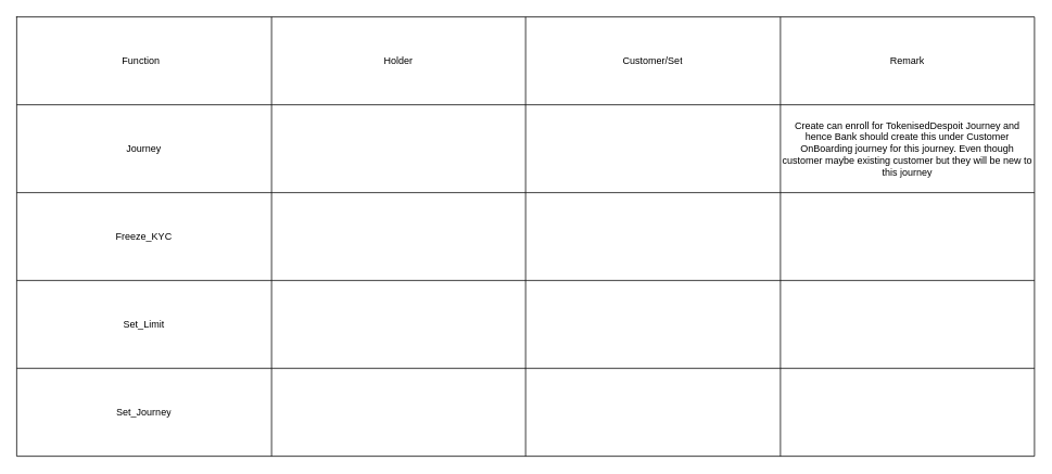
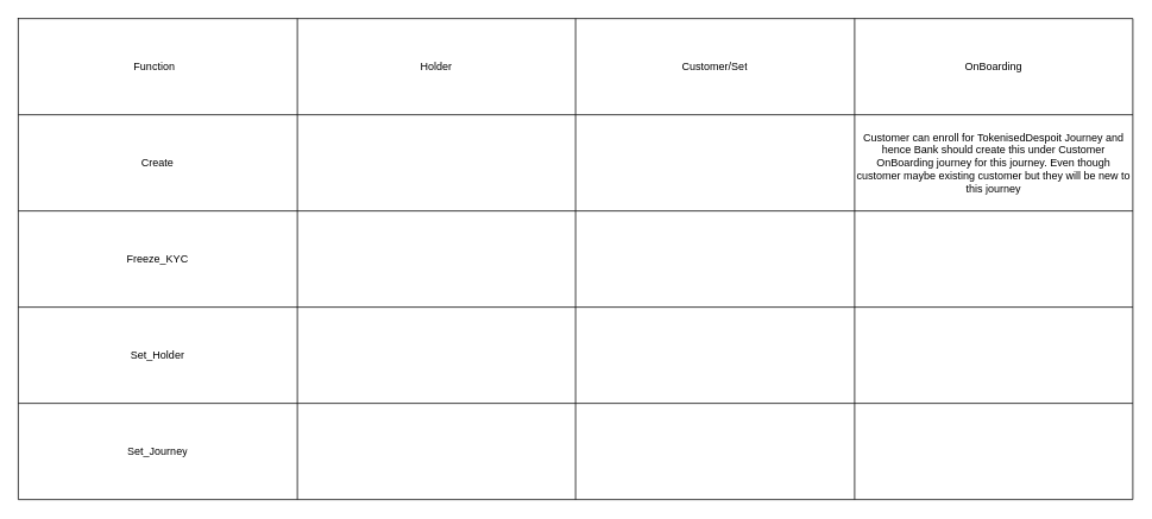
  <mxCell id="0" />
  <mxCell id="1" parent="0" />
  <mxCell id="2" value="" style="shape=table;startSize=0;container=1;collapsible=0;childLayout=tableLayout;" vertex="1" parent="1"><mxGeometry x="20" y="20" width="1250" height="540" as="geometry" /></mxCell>
  <mxCell id="3" value="" style="shape=tableRow;horizontal=0;startSize=0;swimlaneHead=0;swimlaneBody=0;strokeColor=inherit;top=0;left=0;bottom=0;right=0;collapsible=0;dropTarget=0;fillColor=none;points=[[0,0.5],[1,0.5]];portConstraint=eastwest;" vertex="1" parent="2"><mxGeometry width="1250" height="108" as="geometry" /></mxCell>
  <mxCell id="4" value="Function&lt;span style=&quot;white-space: pre;&quot;&gt;&#09;&lt;/span&gt;" style="shape=partialRectangle;html=1;whiteSpace=wrap;connectable=0;strokeColor=inherit;overflow=hidden;fillColor=none;top=0;left=0;bottom=0;right=0;pointerEvents=1;" vertex="1" parent="3"><mxGeometry width="313" height="108" as="geometry"><mxRectangle width="313" height="108" as="alternateBounds" /></mxGeometry></mxCell>
  <mxCell id="5" value="Holder" style="shape=partialRectangle;html=1;whiteSpace=wrap;connectable=0;strokeColor=inherit;overflow=hidden;fillColor=none;top=0;left=0;bottom=0;right=0;pointerEvents=1;" vertex="1" parent="3"><mxGeometry x="313" width="312" height="108" as="geometry"><mxRectangle width="312" height="108" as="alternateBounds" /></mxGeometry></mxCell>
  <mxCell id="6" value="Customer/Set" style="shape=partialRectangle;html=1;whiteSpace=wrap;connectable=0;strokeColor=inherit;overflow=hidden;fillColor=none;top=0;left=0;bottom=0;right=0;pointerEvents=1;" vertex="1" parent="3"><mxGeometry x="625" width="313" height="108" as="geometry"><mxRectangle width="313" height="108" as="alternateBounds" /></mxGeometry></mxCell>
- <mxCell id="7" value="Remark" style="shape=partialRectangle;html=1;whiteSpace=wrap;connectable=0;strokeColor=inherit;overflow=hidden;fillColor=none;top=0;left=0;bottom=0;right=0;pointerEvents=1;" vertex="1" parent="3"><mxGeometry x="938" width="312" height="108" as="geometry"><mxRectangle width="312" height="108" as="alternateBounds" /></mxGeometry></mxCell>
+ <mxCell id="7" value="OnBoarding" style="shape=partialRectangle;html=1;whiteSpace=wrap;connectable=0;strokeColor=inherit;overflow=hidden;fillColor=none;top=0;left=0;bottom=0;right=0;pointerEvents=1;" vertex="1" parent="3"><mxGeometry x="938" width="312" height="108" as="geometry"><mxRectangle width="312" height="108" as="alternateBounds" /></mxGeometry></mxCell>
  <mxCell id="8" value="" style="shape=tableRow;horizontal=0;startSize=0;swimlaneHead=0;swimlaneBody=0;strokeColor=inherit;top=0;left=0;bottom=0;right=0;collapsible=0;dropTarget=0;fillColor=none;points=[[0,0.5],[1,0.5]];portConstraint=eastwest;" vertex="1" parent="2"><mxGeometry y="108" width="1250" height="108" as="geometry" /></mxCell>
- <mxCell id="9" value="Journey" style="shape=partialRectangle;html=1;whiteSpace=wrap;connectable=0;strokeColor=inherit;overflow=hidden;fillColor=none;top=0;left=0;bottom=0;right=0;pointerEvents=1;" vertex="1" parent="8"><mxGeometry width="313" height="108" as="geometry"><mxRectangle width="313" height="108" as="alternateBounds" /></mxGeometry></mxCell>
+ <mxCell id="9" value="Create" style="shape=partialRectangle;html=1;whiteSpace=wrap;connectable=0;strokeColor=inherit;overflow=hidden;fillColor=none;top=0;left=0;bottom=0;right=0;pointerEvents=1;" vertex="1" parent="8"><mxGeometry width="313" height="108" as="geometry"><mxRectangle width="313" height="108" as="alternateBounds" /></mxGeometry></mxCell>
  <mxCell id="10" value="" style="shape=partialRectangle;html=1;whiteSpace=wrap;connectable=0;strokeColor=inherit;overflow=hidden;fillColor=none;top=0;left=0;bottom=0;right=0;pointerEvents=1;" vertex="1" parent="8"><mxGeometry x="313" width="312" height="108" as="geometry"><mxRectangle width="312" height="108" as="alternateBounds" /></mxGeometry></mxCell>
  <mxCell id="11" value="" style="shape=partialRectangle;html=1;whiteSpace=wrap;connectable=0;strokeColor=inherit;overflow=hidden;fillColor=none;top=0;left=0;bottom=0;right=0;pointerEvents=1;" vertex="1" parent="8"><mxGeometry x="625" width="313" height="108" as="geometry"><mxRectangle width="313" height="108" as="alternateBounds" /></mxGeometry></mxCell>
- <mxCell id="12" value="Create can enroll for TokenisedDespoit Journey and hence Bank should create this under Customer OnBoarding journey for this journey. Even though customer maybe existing customer but they will be new to this journey" style="shape=partialRectangle;html=1;whiteSpace=wrap;connectable=0;strokeColor=inherit;overflow=hidden;fillColor=none;top=0;left=0;bottom=0;right=0;pointerEvents=1;" vertex="1" parent="8"><mxGeometry x="938" width="312" height="108" as="geometry"><mxRectangle width="312" height="108" as="alternateBounds" /></mxGeometry></mxCell>
+ <mxCell id="12" value="Customer can enroll for TokenisedDespoit Journey and hence Bank should create this under Customer OnBoarding journey for this journey. Even though customer maybe existing customer but they will be new to this journey" style="shape=partialRectangle;html=1;whiteSpace=wrap;connectable=0;strokeColor=inherit;overflow=hidden;fillColor=none;top=0;left=0;bottom=0;right=0;pointerEvents=1;" vertex="1" parent="8"><mxGeometry x="938" width="312" height="108" as="geometry"><mxRectangle width="312" height="108" as="alternateBounds" /></mxGeometry></mxCell>
  <mxCell id="13" value="" style="shape=tableRow;horizontal=0;startSize=0;swimlaneHead=0;swimlaneBody=0;strokeColor=inherit;top=0;left=0;bottom=0;right=0;collapsible=0;dropTarget=0;fillColor=none;points=[[0,0.5],[1,0.5]];portConstraint=eastwest;" vertex="1" parent="2"><mxGeometry y="216" width="1250" height="108" as="geometry" /></mxCell>
  <mxCell id="14" value="Freeze_KYC" style="shape=partialRectangle;html=1;whiteSpace=wrap;connectable=0;strokeColor=inherit;overflow=hidden;fillColor=none;top=0;left=0;bottom=0;right=0;pointerEvents=1;" vertex="1" parent="13"><mxGeometry width="313" height="108" as="geometry"><mxRectangle width="313" height="108" as="alternateBounds" /></mxGeometry></mxCell>
  <mxCell id="15" value="" style="shape=partialRectangle;html=1;whiteSpace=wrap;connectable=0;strokeColor=inherit;overflow=hidden;fillColor=none;top=0;left=0;bottom=0;right=0;pointerEvents=1;" vertex="1" parent="13"><mxGeometry x="313" width="312" height="108" as="geometry"><mxRectangle width="312" height="108" as="alternateBounds" /></mxGeometry></mxCell>
  <mxCell id="16" value="" style="shape=partialRectangle;html=1;whiteSpace=wrap;connectable=0;strokeColor=inherit;overflow=hidden;fillColor=none;top=0;left=0;bottom=0;right=0;pointerEvents=1;" vertex="1" parent="13"><mxGeometry x="625" width="313" height="108" as="geometry"><mxRectangle width="313" height="108" as="alternateBounds" /></mxGeometry></mxCell>
  <mxCell id="17" value="" style="shape=partialRectangle;html=1;whiteSpace=wrap;connectable=0;strokeColor=inherit;overflow=hidden;fillColor=none;top=0;left=0;bottom=0;right=0;pointerEvents=1;" vertex="1" parent="13"><mxGeometry x="938" width="312" height="108" as="geometry"><mxRectangle width="312" height="108" as="alternateBounds" /></mxGeometry></mxCell>
  <mxCell id="18" value="" style="shape=tableRow;horizontal=0;startSize=0;swimlaneHead=0;swimlaneBody=0;strokeColor=inherit;top=0;left=0;bottom=0;right=0;collapsible=0;dropTarget=0;fillColor=none;points=[[0,0.5],[1,0.5]];portConstraint=eastwest;" vertex="1" parent="2"><mxGeometry y="324" width="1250" height="108" as="geometry" /></mxCell>
- <mxCell id="19" value="Set_Limit" style="shape=partialRectangle;html=1;whiteSpace=wrap;connectable=0;strokeColor=inherit;overflow=hidden;fillColor=none;top=0;left=0;bottom=0;right=0;pointerEvents=1;" vertex="1" parent="18"><mxGeometry width="313" height="108" as="geometry"><mxRectangle width="313" height="108" as="alternateBounds" /></mxGeometry></mxCell>
+ <mxCell id="19" value="Set_Holder" style="shape=partialRectangle;html=1;whiteSpace=wrap;connectable=0;strokeColor=inherit;overflow=hidden;fillColor=none;top=0;left=0;bottom=0;right=0;pointerEvents=1;" vertex="1" parent="18"><mxGeometry width="313" height="108" as="geometry"><mxRectangle width="313" height="108" as="alternateBounds" /></mxGeometry></mxCell>
  <mxCell id="20" value="" style="shape=partialRectangle;html=1;whiteSpace=wrap;connectable=0;strokeColor=inherit;overflow=hidden;fillColor=none;top=0;left=0;bottom=0;right=0;pointerEvents=1;" vertex="1" parent="18"><mxGeometry x="313" width="312" height="108" as="geometry"><mxRectangle width="312" height="108" as="alternateBounds" /></mxGeometry></mxCell>
  <mxCell id="21" value="" style="shape=partialRectangle;html=1;whiteSpace=wrap;connectable=0;strokeColor=inherit;overflow=hidden;fillColor=none;top=0;left=0;bottom=0;right=0;pointerEvents=1;" vertex="1" parent="18"><mxGeometry x="625" width="313" height="108" as="geometry"><mxRectangle width="313" height="108" as="alternateBounds" /></mxGeometry></mxCell>
  <mxCell id="22" value="" style="shape=partialRectangle;html=1;whiteSpace=wrap;connectable=0;strokeColor=inherit;overflow=hidden;fillColor=none;top=0;left=0;bottom=0;right=0;pointerEvents=1;" vertex="1" parent="18"><mxGeometry x="938" width="312" height="108" as="geometry"><mxRectangle width="312" height="108" as="alternateBounds" /></mxGeometry></mxCell>
  <mxCell id="23" value="" style="shape=tableRow;horizontal=0;startSize=0;swimlaneHead=0;swimlaneBody=0;strokeColor=inherit;top=0;left=0;bottom=0;right=0;collapsible=0;dropTarget=0;fillColor=none;points=[[0,0.5],[1,0.5]];portConstraint=eastwest;" vertex="1" parent="2"><mxGeometry y="432" width="1250" height="108" as="geometry" /></mxCell>
  <mxCell id="24" value="Set_Journey" style="shape=partialRectangle;html=1;whiteSpace=wrap;connectable=0;strokeColor=inherit;overflow=hidden;fillColor=none;top=0;left=0;bottom=0;right=0;pointerEvents=1;" vertex="1" parent="23"><mxGeometry width="313" height="108" as="geometry"><mxRectangle width="313" height="108" as="alternateBounds" /></mxGeometry></mxCell>
  <mxCell id="25" value="" style="shape=partialRectangle;html=1;whiteSpace=wrap;connectable=0;strokeColor=inherit;overflow=hidden;fillColor=none;top=0;left=0;bottom=0;right=0;pointerEvents=1;" vertex="1" parent="23"><mxGeometry x="313" width="312" height="108" as="geometry"><mxRectangle width="312" height="108" as="alternateBounds" /></mxGeometry></mxCell>
  <mxCell id="26" value="" style="shape=partialRectangle;html=1;whiteSpace=wrap;connectable=0;strokeColor=inherit;overflow=hidden;fillColor=none;top=0;left=0;bottom=0;right=0;pointerEvents=1;" vertex="1" parent="23"><mxGeometry x="625" width="313" height="108" as="geometry"><mxRectangle width="313" height="108" as="alternateBounds" /></mxGeometry></mxCell>
  <mxCell id="27" value="" style="shape=partialRectangle;html=1;whiteSpace=wrap;connectable=0;strokeColor=inherit;overflow=hidden;fillColor=none;top=0;left=0;bottom=0;right=0;pointerEvents=1;" vertex="1" parent="23"><mxGeometry x="938" width="312" height="108" as="geometry"><mxRectangle width="312" height="108" as="alternateBounds" /></mxGeometry></mxCell>
